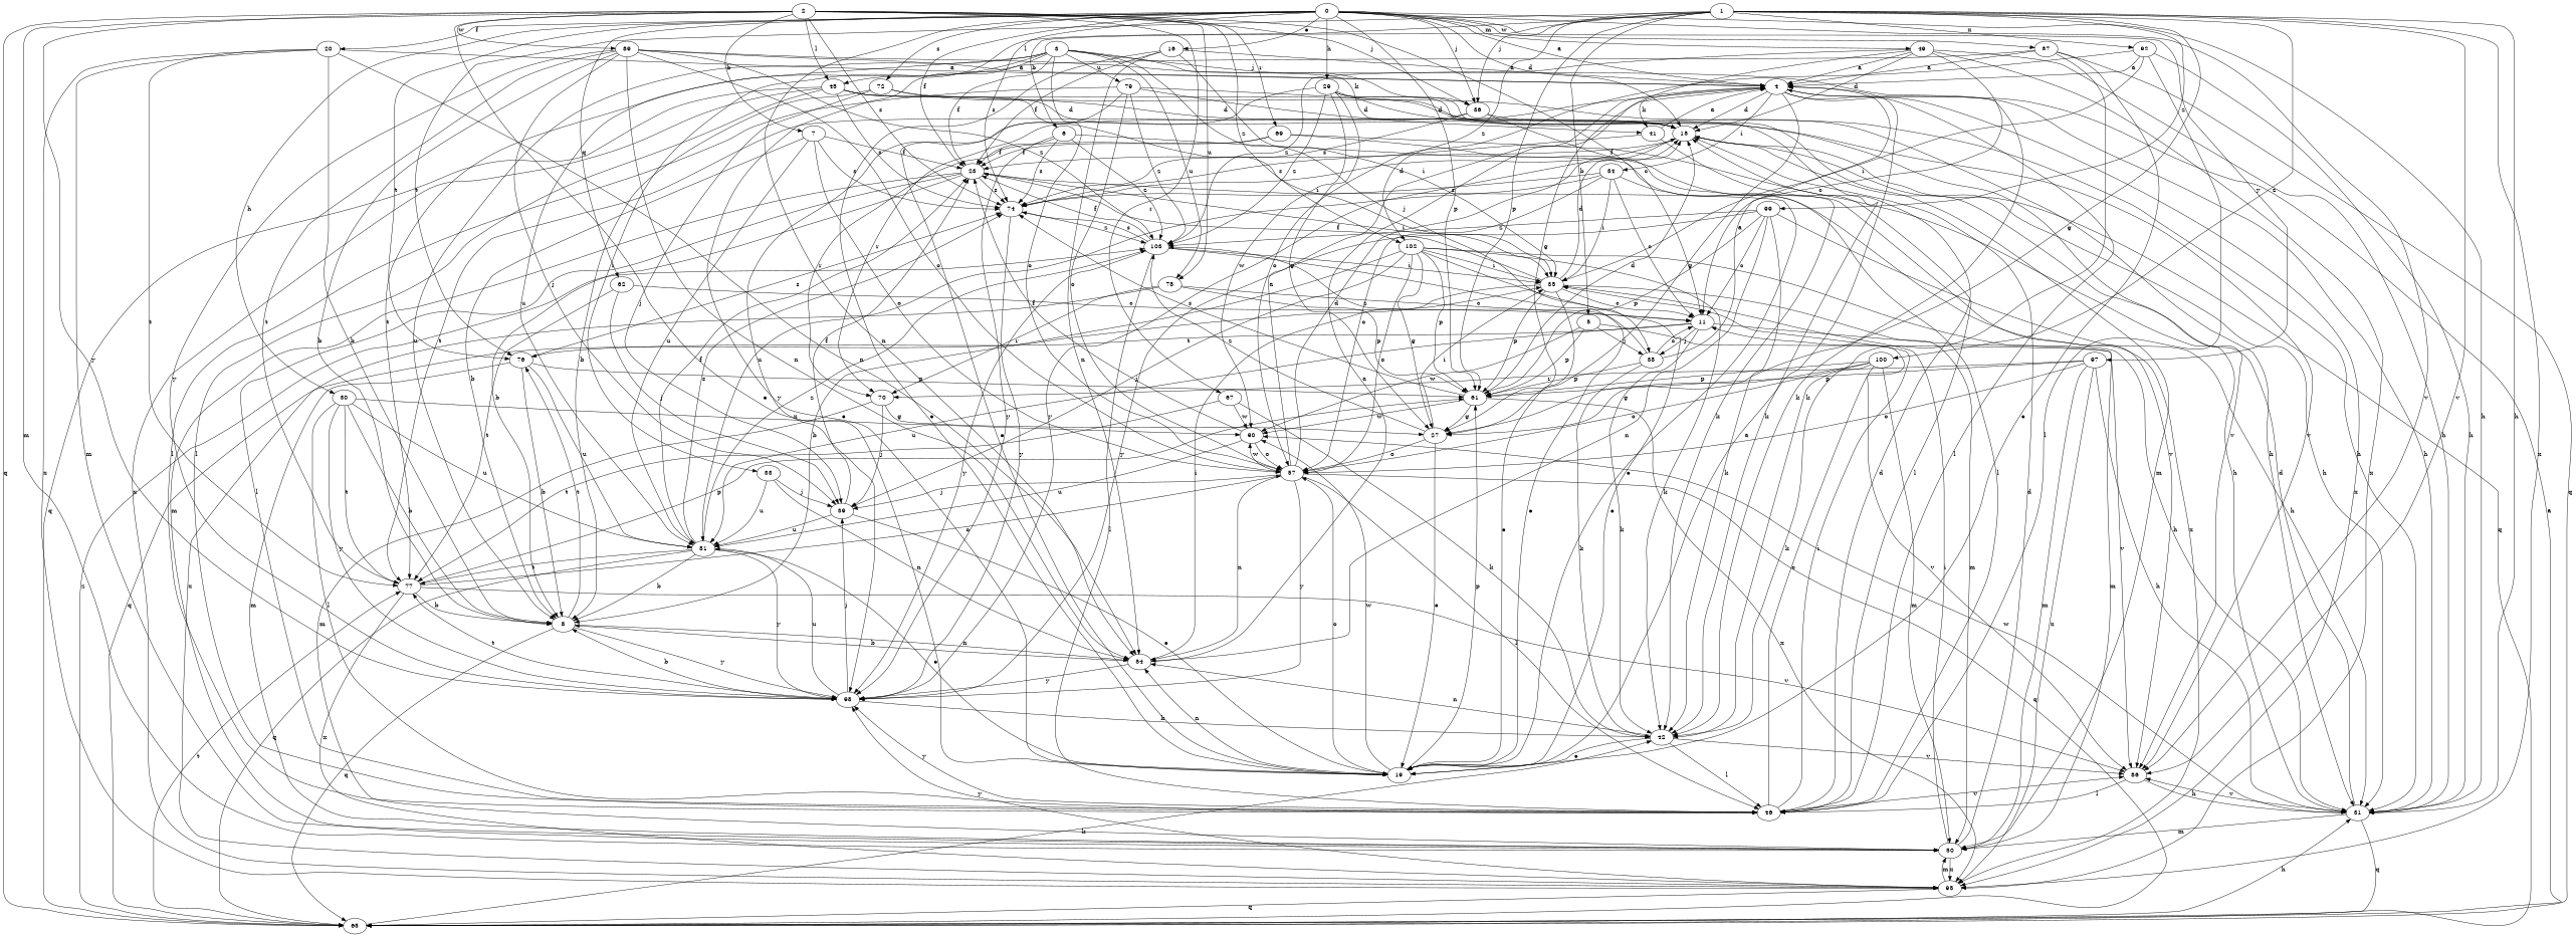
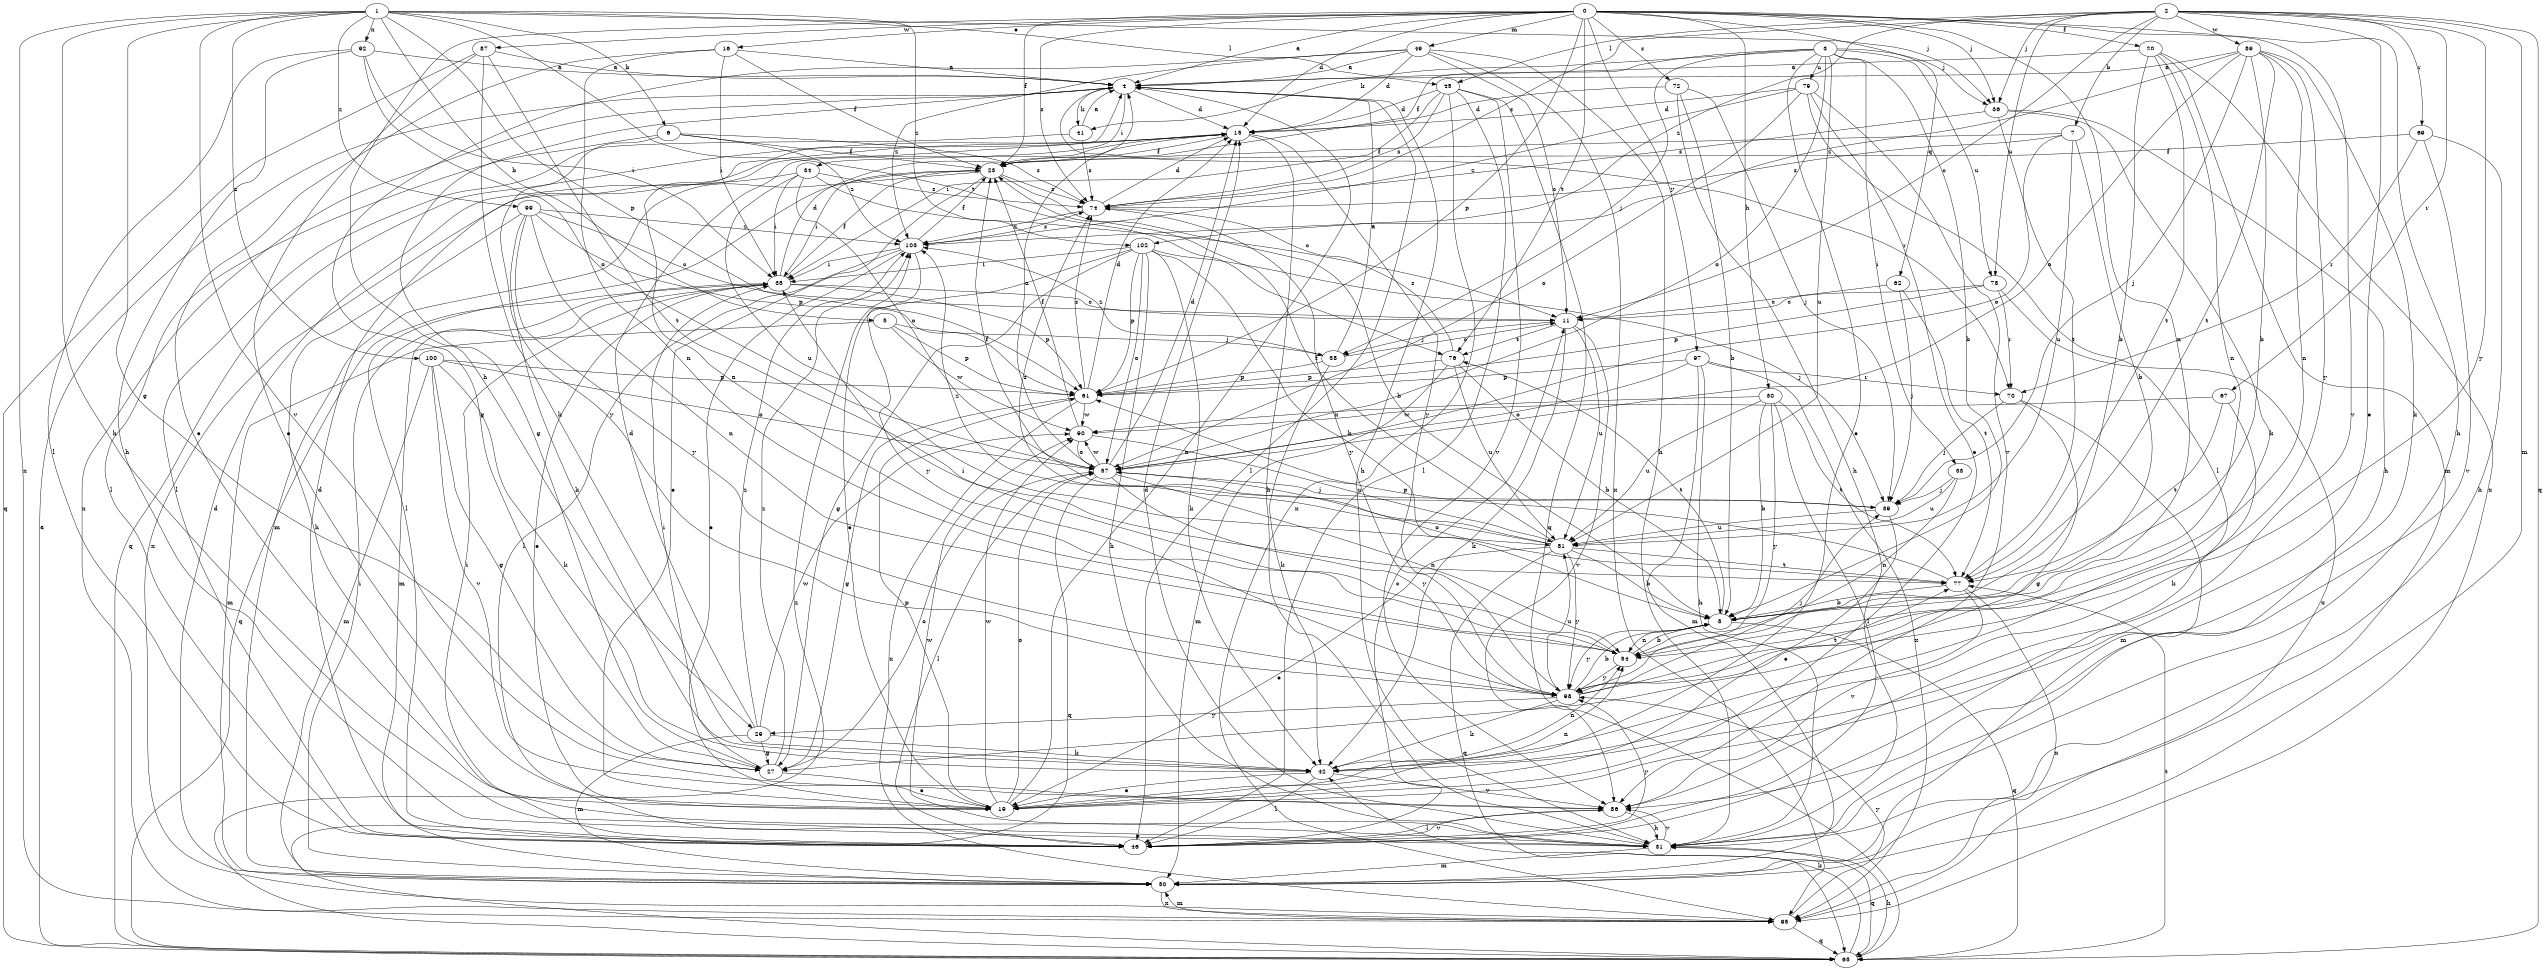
  strict digraph {
    0
    4
    15
    16
    20
    23
    29
    30
    31
    36
    49
    54
    61
    62
    72
    74
    76
    86
    87
    97
    27
    41
    95
    34
    46
    70
    65
    98
    19
    35
    50
    8
    77
    90
    103
    42
    81
    11
    39
    57
    1
    5
    6
    45
    92
    99
    100
    102
    38
    2
    7
    67
    69
    78
    89
    3
    33
    79
    0 -> 4 [label=a]
    0 -> 15 [label=d]
    0 -> 16 [label=e]
    0 -> 20 [label=f]
    0 -> 23 [label=f]
    0 -> 29 [label=h]
    0 -> 30 [label=h]
    0 -> 31 [label=h]
    0 -> 36 [label=j]
    0 -> 49 [label=m]
    0 -> 54 [label=n]
    0 -> 61 [label=p]
    0 -> 62 [label=q]
    0 -> 72 [label=s]
    0 -> 74 [label=s]
    0 -> 76 [label=t]
    0 -> 86 [label=v]
    0 -> 87 [label=w]
    0 -> 97 [label=y]
    4 -> 15 [label=d]
    4 -> 31 [label=h]
    4 -> 27 [label=g]
    4 -> 41 [label=k]
    4 -> 95 [label=x]
    4 -> 34 [label=i]
    4 -> 46 [label=l]
    4 -> 70 [label=r]
    15 -> 23 [label=f]
    15 -> 31 [label=h]
    15 -> 65 [label=q]
    15 -> 98 [label=y]
    16 -> 4 [label=a]
    16 -> 23 [label=f]
    16 -> 54 [label=n]
    16 -> 19 [label=e]
    16 -> 35 [label=i]
    20 -> 4 [label=a]
    20 -> 54 [label=n]
    20 -> 95 [label=x]
    20 -> 50 [label=m]
    20 -> 8 [label=b]
    20 -> 77 [label=t]
    23 -> 74 [label=s]
    23 -> 46 [label=l]
    23 -> 19 [label=e]
    23 -> 35 [label=i]
    23 -> 50 [label=m]
    23 -> 8 [label=b]
    29 -> 15 [label=d]
    29 -> 27 [label=g]
-   29 -> 98 [label=y]
+   98 -> 29 [label=y]
    29 -> 50 [label=m]
    29 -> 90 [label=w]
    29 -> 103 [label=z]
    29 -> 42 [label=k]
    30 -> 46 [label=l]
    30 -> 98 [label=y]
    30 -> 8 [label=b]
    30 -> 77 [label=t]
    30 -> 90 [label=x]
    30 -> 81 [label=u]
    31 -> 15 [label=d]
    31 -> 86 [label=v]
    31 -> 65 [label=q]
    31 -> 50 [label=m]
    31 -> 90 [label=w]
    36 -> 31 [label=h]
    36 -> 74 [label=s]
    36 -> 77 [label=t]
    36 -> 42 [label=k]
    49 -> 4 [label=a]
    49 -> 15 [label=d]
    49 -> 31 [label=h]
    49 -> 27 [label=g]
    49 -> 95 [label=x]
    49 -> 103 [label=z]
    49 -> 11 [label=c]
    54 -> 4 [label=a]
    54 -> 98 [label=y]
    54 -> 35 [label=i]
    54 -> 8 [label=b]
    61 -> 15 [label=d]
    61 -> 74 [label=s]
    61 -> 27 [label=g]
    61 -> 95 [label=x]
    61 -> 90 [label=w]
    62 -> 77 [label=t]
    62 -> 11 [label=c]
    62 -> 39 [label=j]
    72 -> 15 [label=d]
    72 -> 31 [label=h]
    72 -> 8 [label=b]
    72 -> 39 [label=j]
    74 -> 15 [label=d]
    74 -> 98 [label=y]
    74 -> 103 [label=z]
    76 -> 61 [label=p]
    76 -> 74 [label=s]
    76 -> 50 [label=m]
    76 -> 8 [label=b]
    76 -> 81 [label=u]
    86 -> 31 [label=h]
    86 -> 46 [label=l]
    87 -> 4 [label=a]
    87 -> 65 [label=q]
    87 -> 19 [label=e]
    87 -> 77 [label=t]
    87 -> 42 [label=k]
    97 -> 31 [label=h]
    97 -> 61 [label=p]
    97 -> 95 [label=x]
    97 -> 70 [label=r]
    97 -> 50 [label=m]
    97 -> 57 [label=o]
    27 -> 19 [label=e]
    27 -> 35 [label=i]
    27 -> 103 [label=z]
    27 -> 57 [label=o]
    41 -> 4 [label=a]
    41 -> 74 [label=s]
    41 -> 46 [label=l]
    95 -> 65 [label=q]
    95 -> 98 [label=y]
    95 -> 50 [label=m]
    34 -> 74 [label=s]
    34 -> 95 [label=x]
    34 -> 35 [label=i]
    34 -> 81 [label=u]
    34 -> 11 [label=c]
    34 -> 57 [label=o]
    46 -> 15 [label=d]
    46 -> 86 [label=v]
    46 -> 98 [label=y]
    46 -> 35 [label=i]
    46 -> 11 [label=c]
    70 -> 27 [label=g]
    70 -> 50 [label=m]
    70 -> 39 [label=j]
    65 -> 4 [label=a]
    65 -> 31 [label=h]
    65 -> 77 [label=t]
    65 -> 103 [label=z]
    65 -> 42 [label=k]
    98 -> 8 [label=b]
    98 -> 77 [label=t]
    98 -> 42 [label=k]
    98 -> 81 [label=u]
    98 -> 39 [label=j]
    19 -> 4 [label=a]
    19 -> 54 [label=n]
    19 -> 61 [label=p]
    19 -> 90 [label=w]
    19 -> 57 [label=o]
    35 -> 15 [label=d]
    35 -> 23 [label=f]
    35 -> 61 [label=p]
    35 -> 65 [label=q]
    35 -> 19 [label=e]
    35 -> 50 [label=m]
    35 -> 11 [label=c]
    50 -> 15 [label=d]
    50 -> 95 [label=x]
    50 -> 35 [label=i]
    8 -> 54 [label=n]
    8 -> 76 [label=t]
    8 -> 65 [label=q]
    8 -> 98 [label=y]
    77 -> 61 [label=p]
    77 -> 86 [label=v]
    77 -> 95 [label=x]
    77 -> 8 [label=b]
    77 -> 57 [label=o]
    90 -> 23 [label=f]
    90 -> 81 [label=u]
    90 -> 57 [label=o]
    103 -> 23 [label=f]
    103 -> 74 [label=s]
    103 -> 46 [label=l]
    103 -> 98 [label=y]
    103 -> 19 [label=e]
    103 -> 35 [label=i]
    42 -> 54 [label=n]
    42 -> 86 [label=v]
    42 -> 46 [label=l]
    42 -> 19 [label=e]
    81 -> 23 [label=f]
    81 -> 74 [label=s]
    81 -> 65 [label=q]
    81 -> 98 [label=y]
    81 -> 19 [label=e]
    81 -> 8 [label=b]
    81 -> 77 [label=t]
    81 -> 103 [label=z]
    11 -> 76 [label=t]
    11 -> 86 [label=v]
    11 -> 42 [label=k]
    11 -> 81 [label=u]
    11 -> 38 [label=j]
    39 -> 23 [label=f]
    39 -> 19 [label=e]
    39 -> 81 [label=u]
    57 -> 4 [label=a]
    57 -> 15 [label=d]
    57 -> 54 [label=n]
    57 -> 46 [label=l]
    57 -> 65 [label=q]
    57 -> 98 [label=y]
    57 -> 90 [label=w]
    57 -> 39 [label=j]
    1 -> 31 [label=h]
    1 -> 36 [label=j]
    1 -> 61 [label=p]
    1 -> 76 [label=t]
    1 -> 86 [label=v]
    1 -> 27 [label=g]
    1 -> 95 [label=x]
    1 -> 5 [label=b]
    1 -> 6 [label=b]
    1 -> 45 [label=l]
    1 -> 92 [label=x]
    1 -> 99 [label=z]
    1 -> 100 [label=z]
    1 -> 102 [label=z]
    5 -> 61 [label=p]
    5 -> 50 [label=m]
    5 -> 90 [label=w]
    5 -> 38 [label=j]
    6 -> 23 [label=f]
    6 -> 74 [label=s]
    6 -> 46 [label=l]
    6 -> 98 [label=y]
    6 -> 103 [label=z]
    45 -> 15 [label=d]
    45 -> 74 [label=s]
    45 -> 86 [label=v]
    45 -> 95 [label=x]
    45 -> 46 [label=l]
    45 -> 65 [label=q]
    45 -> 35 [label=i]
    92 -> 4 [label=a]
    92 -> 31 [label=h]
    92 -> 46 [label=l]
    92 -> 35 [label=i]
    92 -> 57 [label=o]
    99 -> 31 [label=h]
    99 -> 54 [label=n]
    99 -> 61 [label=p]
    99 -> 98 [label=y]
    99 -> 103 [label=z]
    99 -> 42 [label=k]
    99 -> 11 [label=c]
    100 -> 61 [label=p]
    100 -> 86 [label=v]
    100 -> 27 [label=g]
    100 -> 50 [label=m]
    100 -> 42 [label=k]
    100 -> 57 [label=o]
    102 -> 31 [label=h]
    102 -> 61 [label=p]
    102 -> 27 [label=g]
    102 -> 19 [label=e]
    102 -> 35 [label=i]
    102 -> 8 [label=b]
    102 -> 42 [label=k]
    102 -> 39 [label=j]
    102 -> 57 [label=o]
    38 -> 4 [label=a]
    38 -> 61 [label=p]
    38 -> 103 [label=z]
    38 -> 42 [label=k]
    38 -> 11 [label=c]
    2 -> 36 [label=j]
    2 -> 74 [label=s]
    2 -> 65 [label=q]
    2 -> 98 [label=y]
    2 -> 19 [label=e]
    2 -> 50 [label=m]
    2 -> 11 [label=c]
    2 -> 45 [label=l]
    2 -> 102 [label=z]
    2 -> 7 [label=b]
    2 -> 67 [label=r]
    2 -> 69 [label=r]
    2 -> 78 [label=u]
    2 -> 89 [label=w]
    7 -> 23 [label=f]
    7 -> 74 [label=s]
    7 -> 8 [label=b]
    7 -> 81 [label=u]
    7 -> 57 [label=o]
    67 -> 77 [label=t]
    67 -> 90 [label=w]
    67 -> 42 [label=k]
    69 -> 23 [label=f]
    69 -> 31 [label=h]
    69 -> 86 [label=v]
    69 -> 70 [label=r]
    78 -> 61 [label=p]
    78 -> 95 [label=x]
    78 -> 70 [label=r]
    78 -> 11 [label=c]
    89 -> 4 [label=a]
    89 -> 54 [label=n]
    89 -> 98 [label=y]
    89 -> 8 [label=b]
    89 -> 77 [label=t]
    89 -> 103 [label=z]
    89 -> 42 [label=k]
    89 -> 39 [label=j]
    89 -> 57 [label=o]
    3 -> 23 [label=f]
    3 -> 36 [label=j]
    3 -> 41 [label=k]
    3 -> 19 [label=e]
-   3 -> 8 [label=u]
+   3 -> 8 [label=b]
    3 -> 81 [label=u]
    3 -> 57 [label=o]
    3 -> 38 [label=j]
    3 -> 78 [label=u]
    3 -> 33 [label=i]
    3 -> 79 [label=u]
    33 -> 54 [label=n]
    33 -> 81 [label=u]
    33 -> 39 [label=j]
    79 -> 15 [label=d]
    79 -> 86 [label=v]
    79 -> 46 [label=l]
    79 -> 19 [label=e]
    79 -> 103 [label=z]
    79 -> 57 [label=o]
  }
